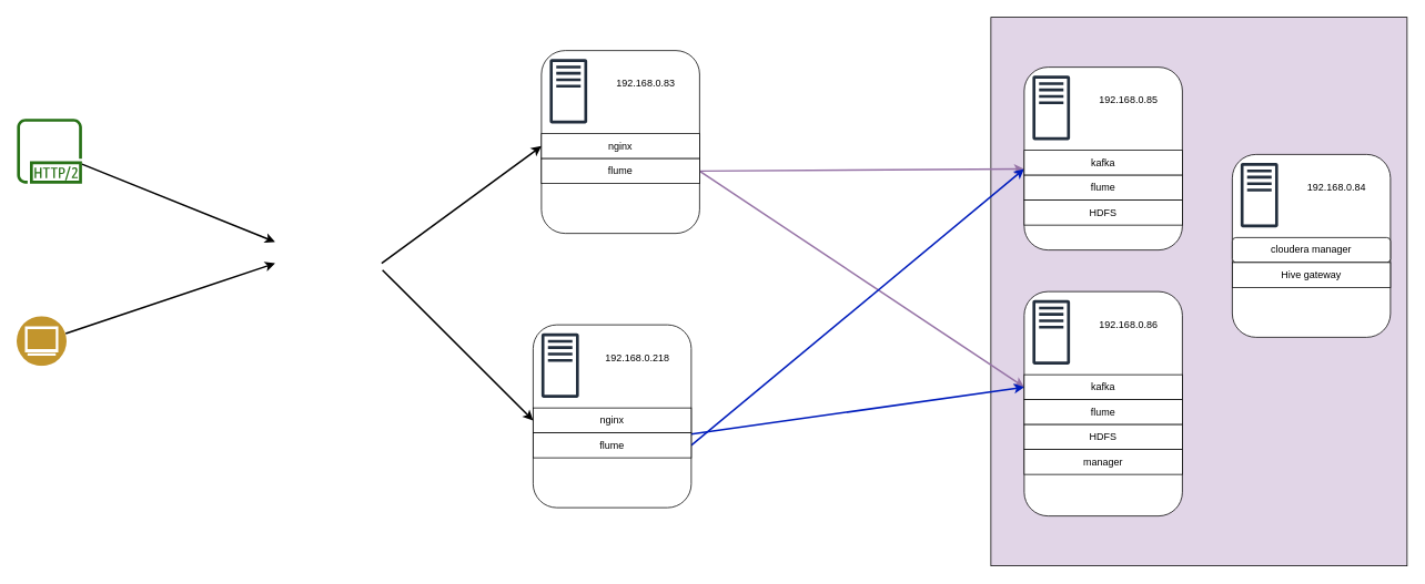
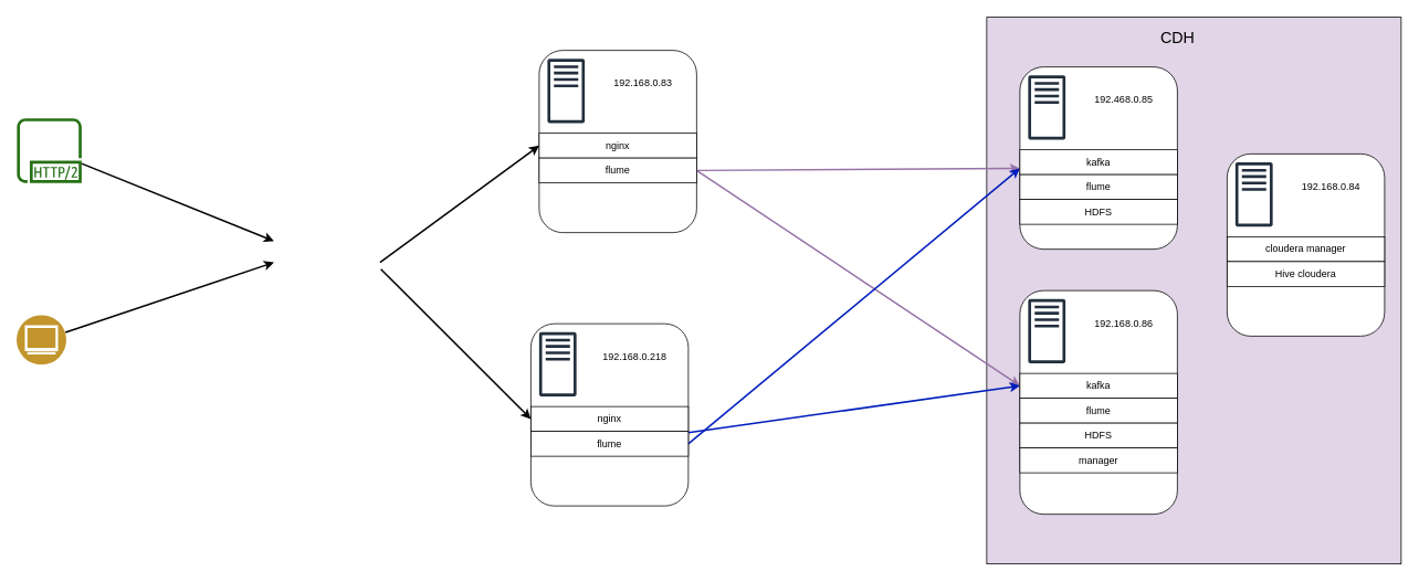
  <mxCell id="0" />
  <mxCell id="1" parent="0" />
  <mxCell id="2" value="" style="rounded=0;whiteSpace=wrap;html=1;fillColor=#E1D5E7;" parent="1" vertex="1"><mxGeometry x="1190" y="20" width="500" height="660" as="geometry" /></mxCell>
  <mxCell id="3" value="" style="rounded=1;whiteSpace=wrap;html=1;" parent="1" vertex="1"><mxGeometry x="650" y="60" width="190" height="220" as="geometry" /></mxCell>
  <mxCell id="4" value="" style="outlineConnect=0;fontColor=#232F3E;gradientColor=none;fillColor=#232F3E;strokeColor=none;dashed=0;verticalLabelPosition=bottom;verticalAlign=top;align=center;html=1;fontSize=12;fontStyle=0;aspect=fixed;pointerEvents=1;shape=mxgraph.aws4.traditional_server;" parent="1" vertex="1"><mxGeometry x="660" y="70" width="45" height="78" as="geometry" /></mxCell>
  <mxCell id="5" value="192.168.0.83" style="text;html=1;align=center;verticalAlign=middle;resizable=0;points=[];autosize=1;" parent="1" vertex="1"><mxGeometry x="730" y="90" width="90" height="20" as="geometry" /></mxCell>
  <mxCell id="6" value="nginx" style="rounded=0;whiteSpace=wrap;html=1;" parent="1" vertex="1"><mxGeometry x="650" y="160" width="190" height="30" as="geometry" /></mxCell>
  <mxCell id="7" style="rounded=0;orthogonalLoop=1;jettySize=auto;html=1;exitX=1;exitY=0.5;exitDx=0;exitDy=0;entryX=0;entryY=0.75;entryDx=0;entryDy=0;fillColor=#e1d5e7;strokeColor=#9673a6;strokeWidth=2;" parent="1" source="9" target="25" edge="1"><mxGeometry relative="1" as="geometry" /></mxCell>
  <mxCell id="8" style="rounded=0;orthogonalLoop=1;jettySize=auto;html=1;entryX=0;entryY=0.5;entryDx=0;entryDy=0;exitX=1;exitY=0.5;exitDx=0;exitDy=0;fillColor=#e1d5e7;strokeColor=#9673a6;strokeWidth=2;" parent="1" source="9" target="30" edge="1"><mxGeometry relative="1" as="geometry" /></mxCell>
  <mxCell id="9" value="flume" style="rounded=0;whiteSpace=wrap;html=1;" parent="1" vertex="1"><mxGeometry x="650" y="190" width="190" height="30" as="geometry" /></mxCell>
  <mxCell id="10" value="" style="rounded=1;whiteSpace=wrap;html=1;" parent="1" vertex="1"><mxGeometry x="640" y="390" width="190" height="220" as="geometry" /></mxCell>
  <mxCell id="11" value="" style="outlineConnect=0;fontColor=#232F3E;gradientColor=none;fillColor=#232F3E;strokeColor=none;dashed=0;verticalLabelPosition=bottom;verticalAlign=top;align=center;html=1;fontSize=12;fontStyle=0;aspect=fixed;pointerEvents=1;shape=mxgraph.aws4.traditional_server;" parent="1" vertex="1"><mxGeometry x="650" y="400" width="45" height="78" as="geometry" /></mxCell>
  <mxCell id="12" value="192.168.0.218" style="text;html=1;align=center;verticalAlign=middle;resizable=0;points=[];autosize=1;" parent="1" vertex="1"><mxGeometry x="720" y="420" width="90" height="20" as="geometry" /></mxCell>
  <mxCell id="13" value="nginx" style="rounded=0;whiteSpace=wrap;html=1;" parent="1" vertex="1"><mxGeometry x="640" y="490" width="190" height="30" as="geometry" /></mxCell>
  <mxCell id="14" style="rounded=0;orthogonalLoop=1;jettySize=auto;html=1;entryX=0;entryY=0.75;entryDx=0;entryDy=0;exitX=1;exitY=0.5;exitDx=0;exitDy=0;fillColor=#0050ef;strokeColor=#001DBC;strokeWidth=2;" parent="1" source="16" target="25" edge="1"><mxGeometry relative="1" as="geometry" /></mxCell>
  <mxCell id="15" style="rounded=0;orthogonalLoop=1;jettySize=auto;html=1;entryX=0;entryY=0.5;entryDx=0;entryDy=0;fillColor=#0050ef;strokeColor=#001DBC;strokeWidth=2;" parent="1" source="16" target="30" edge="1"><mxGeometry relative="1" as="geometry" /></mxCell>
  <mxCell id="16" value="flume" style="rounded=0;whiteSpace=wrap;html=1;" parent="1" vertex="1"><mxGeometry x="640" y="520" width="190" height="30" as="geometry" /></mxCell>
  <mxCell id="17" value="" style="rounded=1;whiteSpace=wrap;html=1;" parent="1" vertex="1"><mxGeometry x="1480" y="185" width="190" height="220" as="geometry" /></mxCell>
  <mxCell id="18" value="" style="outlineConnect=0;fontColor=#232F3E;gradientColor=none;fillColor=#232F3E;strokeColor=none;dashed=0;verticalLabelPosition=bottom;verticalAlign=top;align=center;html=1;fontSize=12;fontStyle=0;aspect=fixed;pointerEvents=1;shape=mxgraph.aws4.traditional_server;" parent="1" vertex="1"><mxGeometry x="1490" y="195" width="45" height="78" as="geometry" /></mxCell>
  <mxCell id="19" value="192.168.0.84" style="text;html=1;align=center;verticalAlign=middle;resizable=0;points=[];autosize=1;" parent="1" vertex="1"><mxGeometry x="1560" y="215" width="90" height="20" as="geometry" /></mxCell>
- <mxCell id="20" value="cloudera manager" style="whiteSpace=wrap;html=1;rounded=1;" parent="1" vertex="1"><mxGeometry x="1480" y="285" width="190" height="30" as="geometry" /></mxCell>
- <mxCell id="21" value="Hive gateway" style="rounded=0;whiteSpace=wrap;html=1;" parent="1" vertex="1"><mxGeometry x="1480" y="315" width="190" height="30" as="geometry" /></mxCell>
+ <mxCell id="20" value="cloudera manager" style="rounded=0;whiteSpace=wrap;html=1;" parent="1" vertex="1"><mxGeometry x="1480" y="285" width="190" height="30" as="geometry" /></mxCell>
+ <mxCell id="21" value="Hive cloudera" style="rounded=0;whiteSpace=wrap;html=1;" parent="1" vertex="1"><mxGeometry x="1480" y="315" width="190" height="30" as="geometry" /></mxCell>
  <mxCell id="22" value="" style="rounded=1;whiteSpace=wrap;html=1;" parent="1" vertex="1"><mxGeometry x="1230" y="80" width="190" height="220" as="geometry" /></mxCell>
  <mxCell id="23" value="" style="outlineConnect=0;fontColor=#232F3E;gradientColor=none;fillColor=#232F3E;strokeColor=none;dashed=0;verticalLabelPosition=bottom;verticalAlign=top;align=center;html=1;fontSize=12;fontStyle=0;aspect=fixed;pointerEvents=1;shape=mxgraph.aws4.traditional_server;" parent="1" vertex="1"><mxGeometry x="1240" y="90" width="45" height="78" as="geometry" /></mxCell>
- <mxCell id="24" value="192.168.0.85" style="text;html=1;align=center;verticalAlign=middle;resizable=0;points=[];autosize=1;" parent="1" vertex="1"><mxGeometry x="1310" y="110" width="90" height="20" as="geometry" /></mxCell>
+ <mxCell id="24" value="192.468.0.85" style="text;html=1;align=center;verticalAlign=middle;resizable=0;points=[];autosize=1;" parent="1" vertex="1"><mxGeometry x="1310" y="110" width="90" height="20" as="geometry" /></mxCell>
  <mxCell id="25" value="kafka" style="rounded=0;whiteSpace=wrap;html=1;" parent="1" vertex="1"><mxGeometry x="1230" y="180" width="190" height="30" as="geometry" /></mxCell>
  <mxCell id="26" value="flume" style="rounded=0;whiteSpace=wrap;html=1;" parent="1" vertex="1"><mxGeometry x="1230" y="210" width="190" height="30" as="geometry" /></mxCell>
  <mxCell id="27" value="" style="rounded=1;whiteSpace=wrap;html=1;" parent="1" vertex="1"><mxGeometry x="1230" y="350" width="190" height="270" as="geometry" /></mxCell>
  <mxCell id="28" value="" style="outlineConnect=0;fontColor=#232F3E;gradientColor=none;fillColor=#232F3E;strokeColor=none;dashed=0;verticalLabelPosition=bottom;verticalAlign=top;align=center;html=1;fontSize=12;fontStyle=0;aspect=fixed;pointerEvents=1;shape=mxgraph.aws4.traditional_server;" parent="1" vertex="1"><mxGeometry x="1240" y="360" width="45" height="78" as="geometry" /></mxCell>
  <mxCell id="29" value="192.168.0.86" style="text;html=1;align=center;verticalAlign=middle;resizable=0;points=[];autosize=1;" parent="1" vertex="1"><mxGeometry x="1310" y="380" width="90" height="20" as="geometry" /></mxCell>
  <mxCell id="30" value="kafka" style="rounded=0;whiteSpace=wrap;html=1;" parent="1" vertex="1"><mxGeometry x="1230" y="450" width="190" height="30" as="geometry" /></mxCell>
  <mxCell id="31" value="flume" style="rounded=0;whiteSpace=wrap;html=1;" parent="1" vertex="1"><mxGeometry x="1230" y="480" width="190" height="30" as="geometry" /></mxCell>
  <mxCell id="32" value="HDFS" style="rounded=0;whiteSpace=wrap;html=1;" parent="1" vertex="1"><mxGeometry x="1230" y="240" width="190" height="30" as="geometry" /></mxCell>
  <mxCell id="33" value="HDFS" style="rounded=0;whiteSpace=wrap;html=1;" parent="1" vertex="1"><mxGeometry x="1230" y="510" width="190" height="30" as="geometry" /></mxCell>
  <mxCell id="34" value="manager" style="rounded=0;whiteSpace=wrap;html=1;" parent="1" vertex="1"><mxGeometry x="1230" y="540" width="190" height="30" as="geometry" /></mxCell>
+ <mxCell id="35" value="CDH" style="text;html=1;align=center;verticalAlign=middle;resizable=0;points=[];autosize=1;fontSize=19;" parent="1" vertex="1"><mxGeometry x="1390" y="30" width="60" height="30" as="geometry" /></mxCell>
  <mxCell id="36" style="edgeStyle=none;orthogonalLoop=1;jettySize=auto;html=1;entryX=0;entryY=0.5;entryDx=0;entryDy=0;strokeWidth=2;fontSize=19;exitX=1;exitY=0.5;exitDx=0;exitDy=0;" parent="1" source="38" target="6" edge="1"><mxGeometry relative="1" as="geometry" /></mxCell>
  <mxCell id="37" style="edgeStyle=none;orthogonalLoop=1;jettySize=auto;html=1;entryX=0;entryY=0.5;entryDx=0;entryDy=0;strokeWidth=2;fontSize=19;exitX=1.008;exitY=0.563;exitDx=0;exitDy=0;exitPerimeter=0;" parent="1" source="38" target="13" edge="1"><mxGeometry relative="1" as="geometry" /></mxCell>
  <mxCell id="38" value="" style="shape=image;html=1;verticalAlign=top;verticalLabelPosition=bottom;labelBackgroundColor=#ffffff;imageAspect=0;aspect=fixed;image=https://cdn4.iconfinder.com/data/icons/logos-brands-5/24/nginx-128.png;fillColor=#E1D5E7;fontSize=19;" parent="1" vertex="1"><mxGeometry x="330" y="252" width="128" height="128" as="geometry" /></mxCell>
  <mxCell id="39" style="edgeStyle=none;orthogonalLoop=1;jettySize=auto;html=1;strokeWidth=2;fontSize=19;" parent="1" source="40" target="38" edge="1"><mxGeometry relative="1" as="geometry" /></mxCell>
  <mxCell id="40" value="" style="outlineConnect=0;fontColor=#232F3E;gradientColor=none;fillColor=#277116;strokeColor=none;dashed=0;verticalLabelPosition=bottom;verticalAlign=top;align=center;html=1;fontSize=12;fontStyle=0;aspect=fixed;pointerEvents=1;shape=mxgraph.aws4.http2_protocol;" parent="1" vertex="1"><mxGeometry x="20" y="142" width="78" height="78" as="geometry" /></mxCell>
  <mxCell id="41" style="edgeStyle=none;orthogonalLoop=1;jettySize=auto;html=1;entryX=0;entryY=0.5;entryDx=0;entryDy=0;strokeWidth=2;fontSize=19;" parent="1" source="42" target="38" edge="1"><mxGeometry relative="1" as="geometry" /></mxCell>
  <mxCell id="42" value="" style="aspect=fixed;perimeter=ellipsePerimeter;html=1;align=center;shadow=0;dashed=0;fontColor=#4277BB;labelBackgroundColor=#ffffff;fontSize=12;spacingTop=3;image;image=img/lib/ibm/users/browser.svg;fillColor=#E1D5E7;" parent="1" vertex="1"><mxGeometry x="20" y="380" width="60" height="60" as="geometry" /></mxCell>
